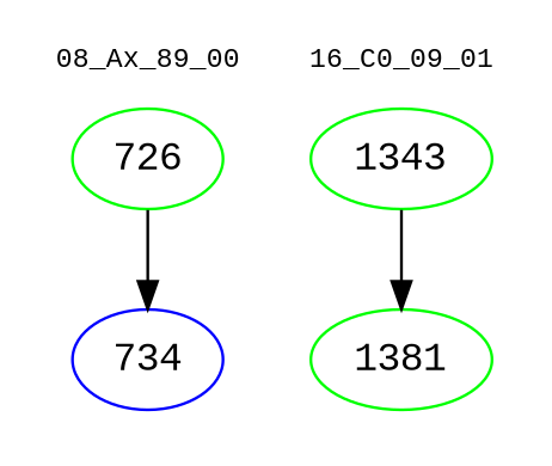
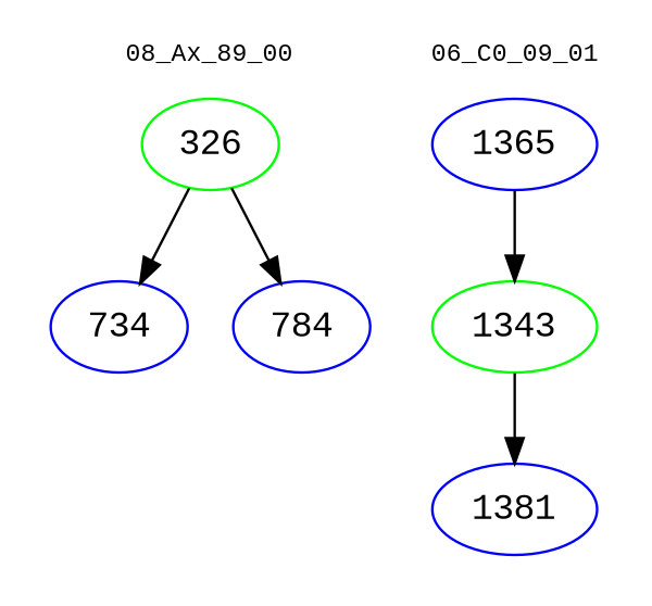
  digraph {
    fontname="Liberation Mono"
    node [color=blue fontname="Liberation Mono"]
    edge [color=black fontname="Liberation Mono"]
    n1 [label=734]
-   n2 [color=green label=726]
+   n2 [color=green label=326]
+   n3 [label=784]
+   n4 [label=1365]
    n5 [color=green label=1343]
-   n6 [color=green label=1381]
+   n6 [label=1381]
    subgraph cluster_1 {
      color=white
      fontsize=10
      label="08_Ax_89_00"
      n1
      n2
+     n3
    }
    subgraph cluster_2 {
      color=white
      fontsize=10
-     label="16_C0_09_01"
+     label="06_C0_09_01"
+     n4
      n5
      n6
    }
    n2 -> n1
+   n2 -> n3
+   n4 -> n5
    n5 -> n6
  }
